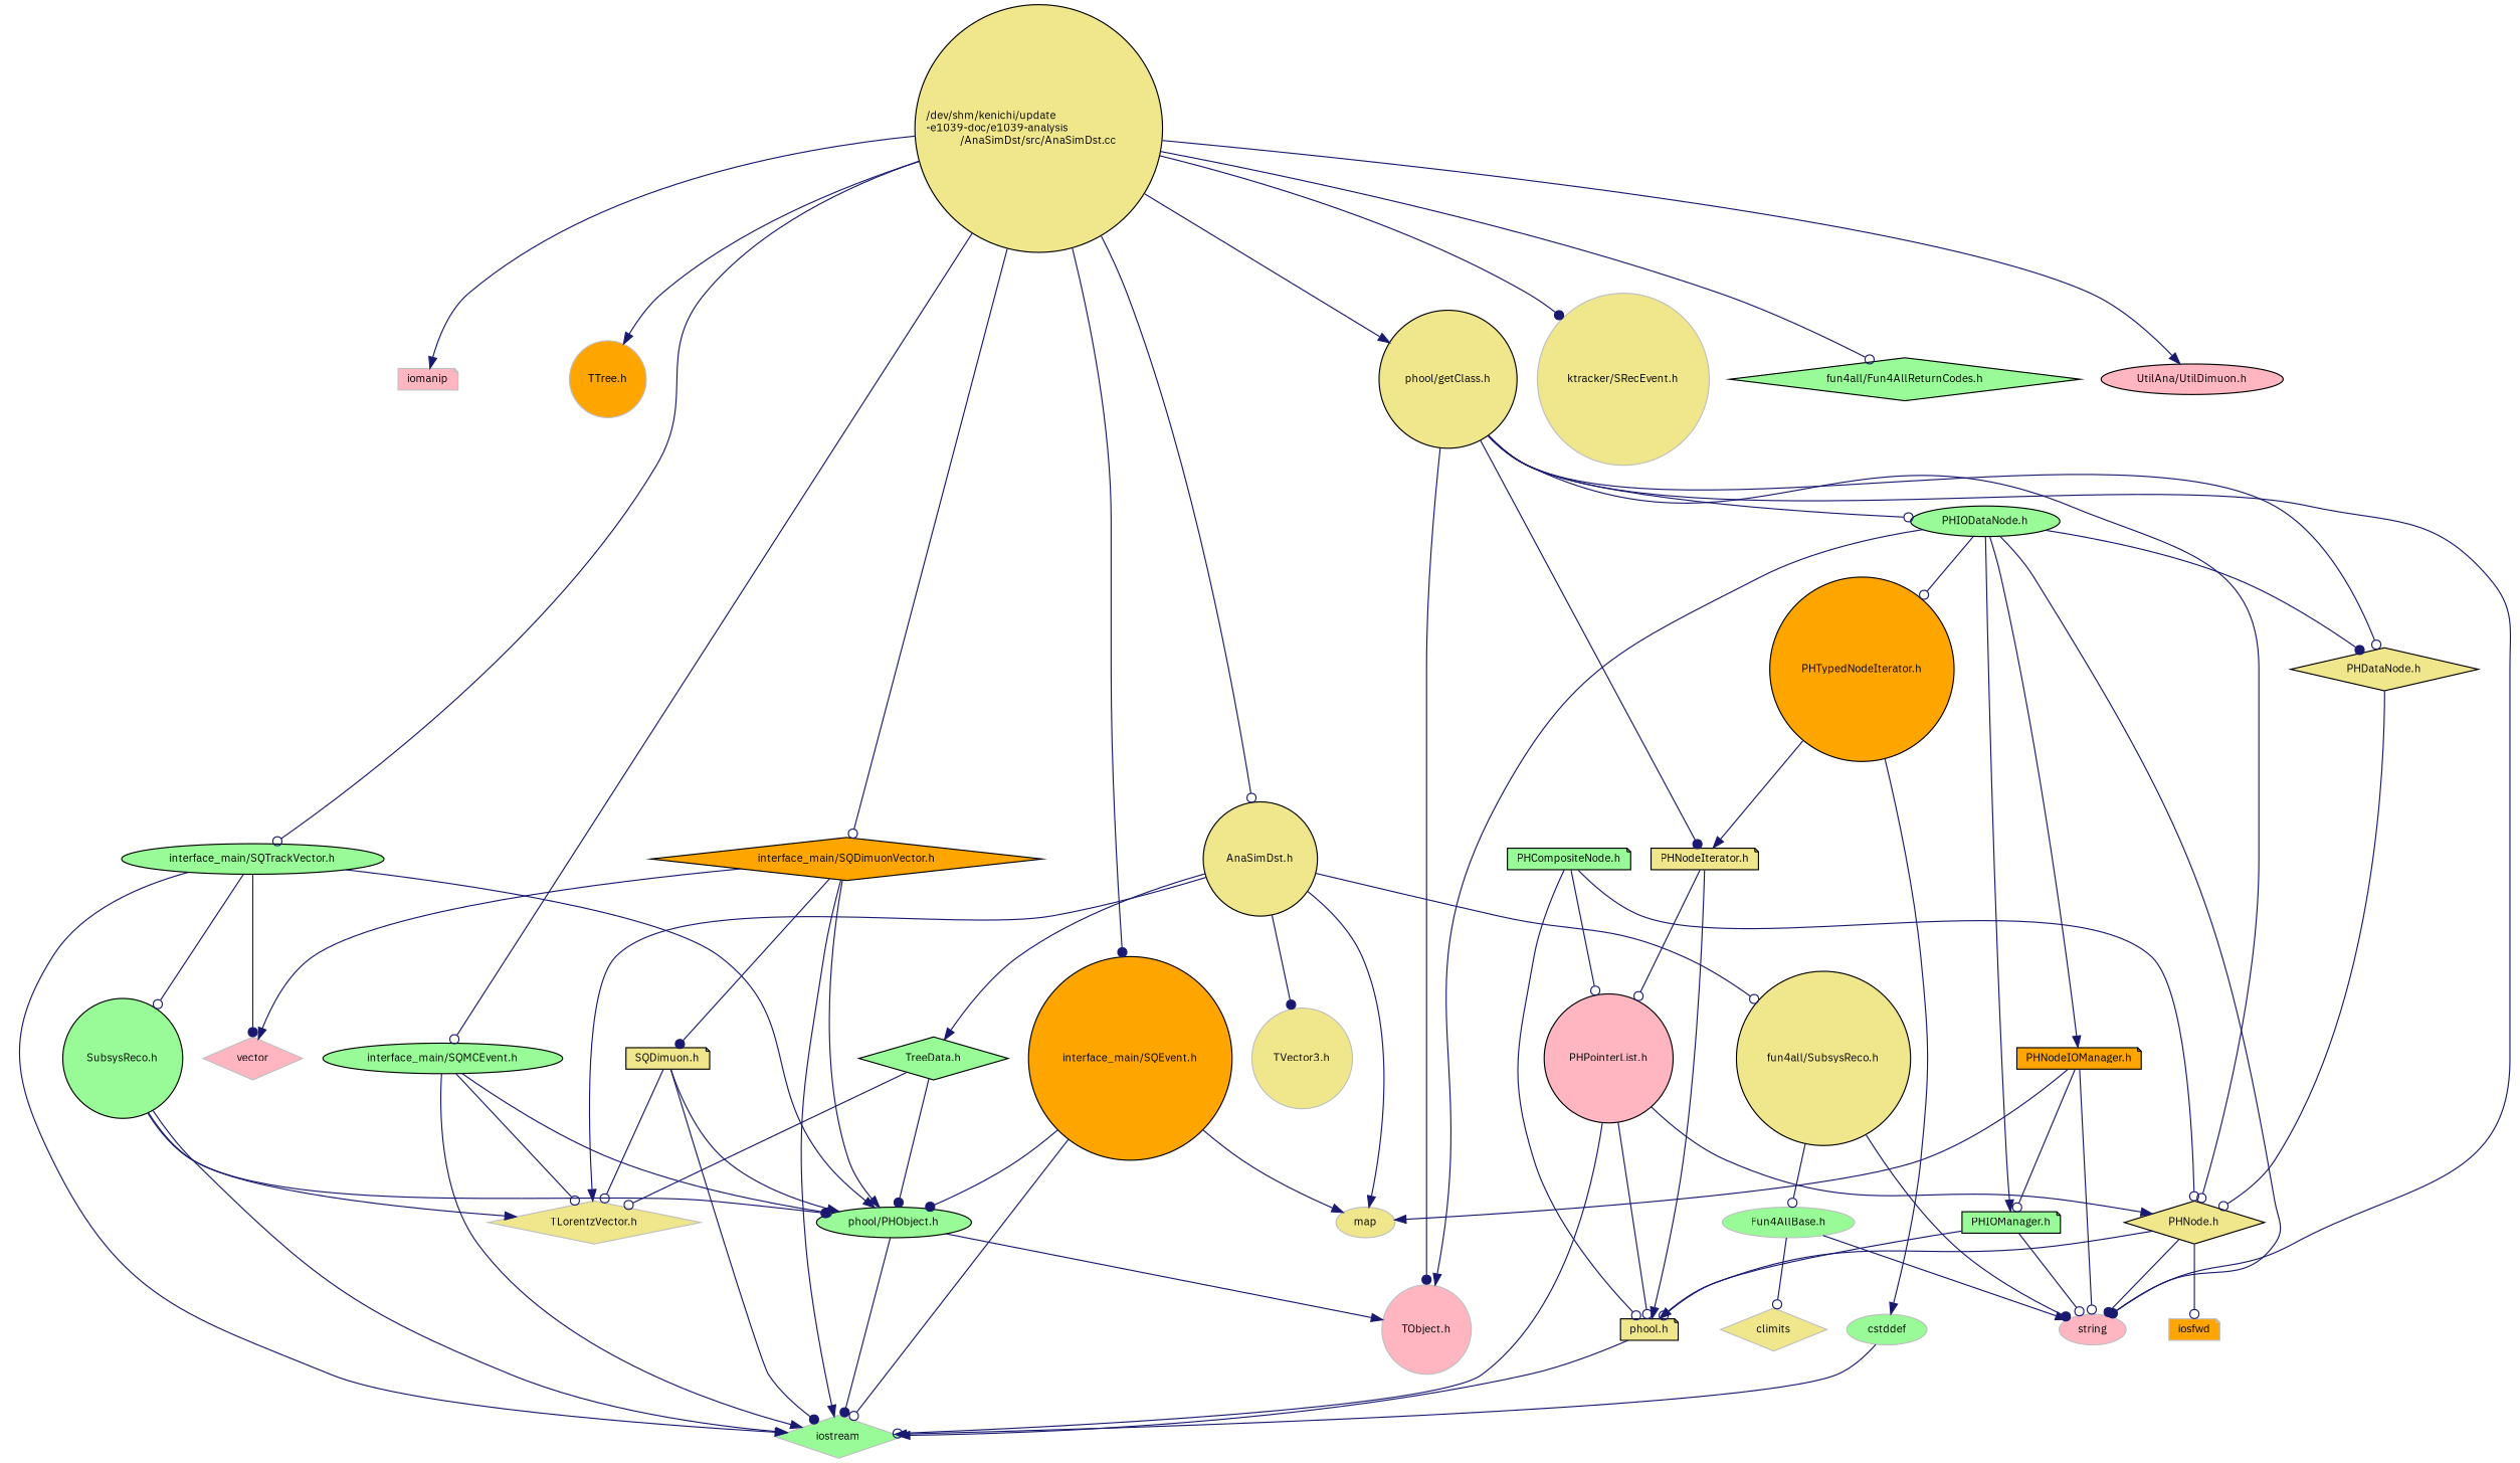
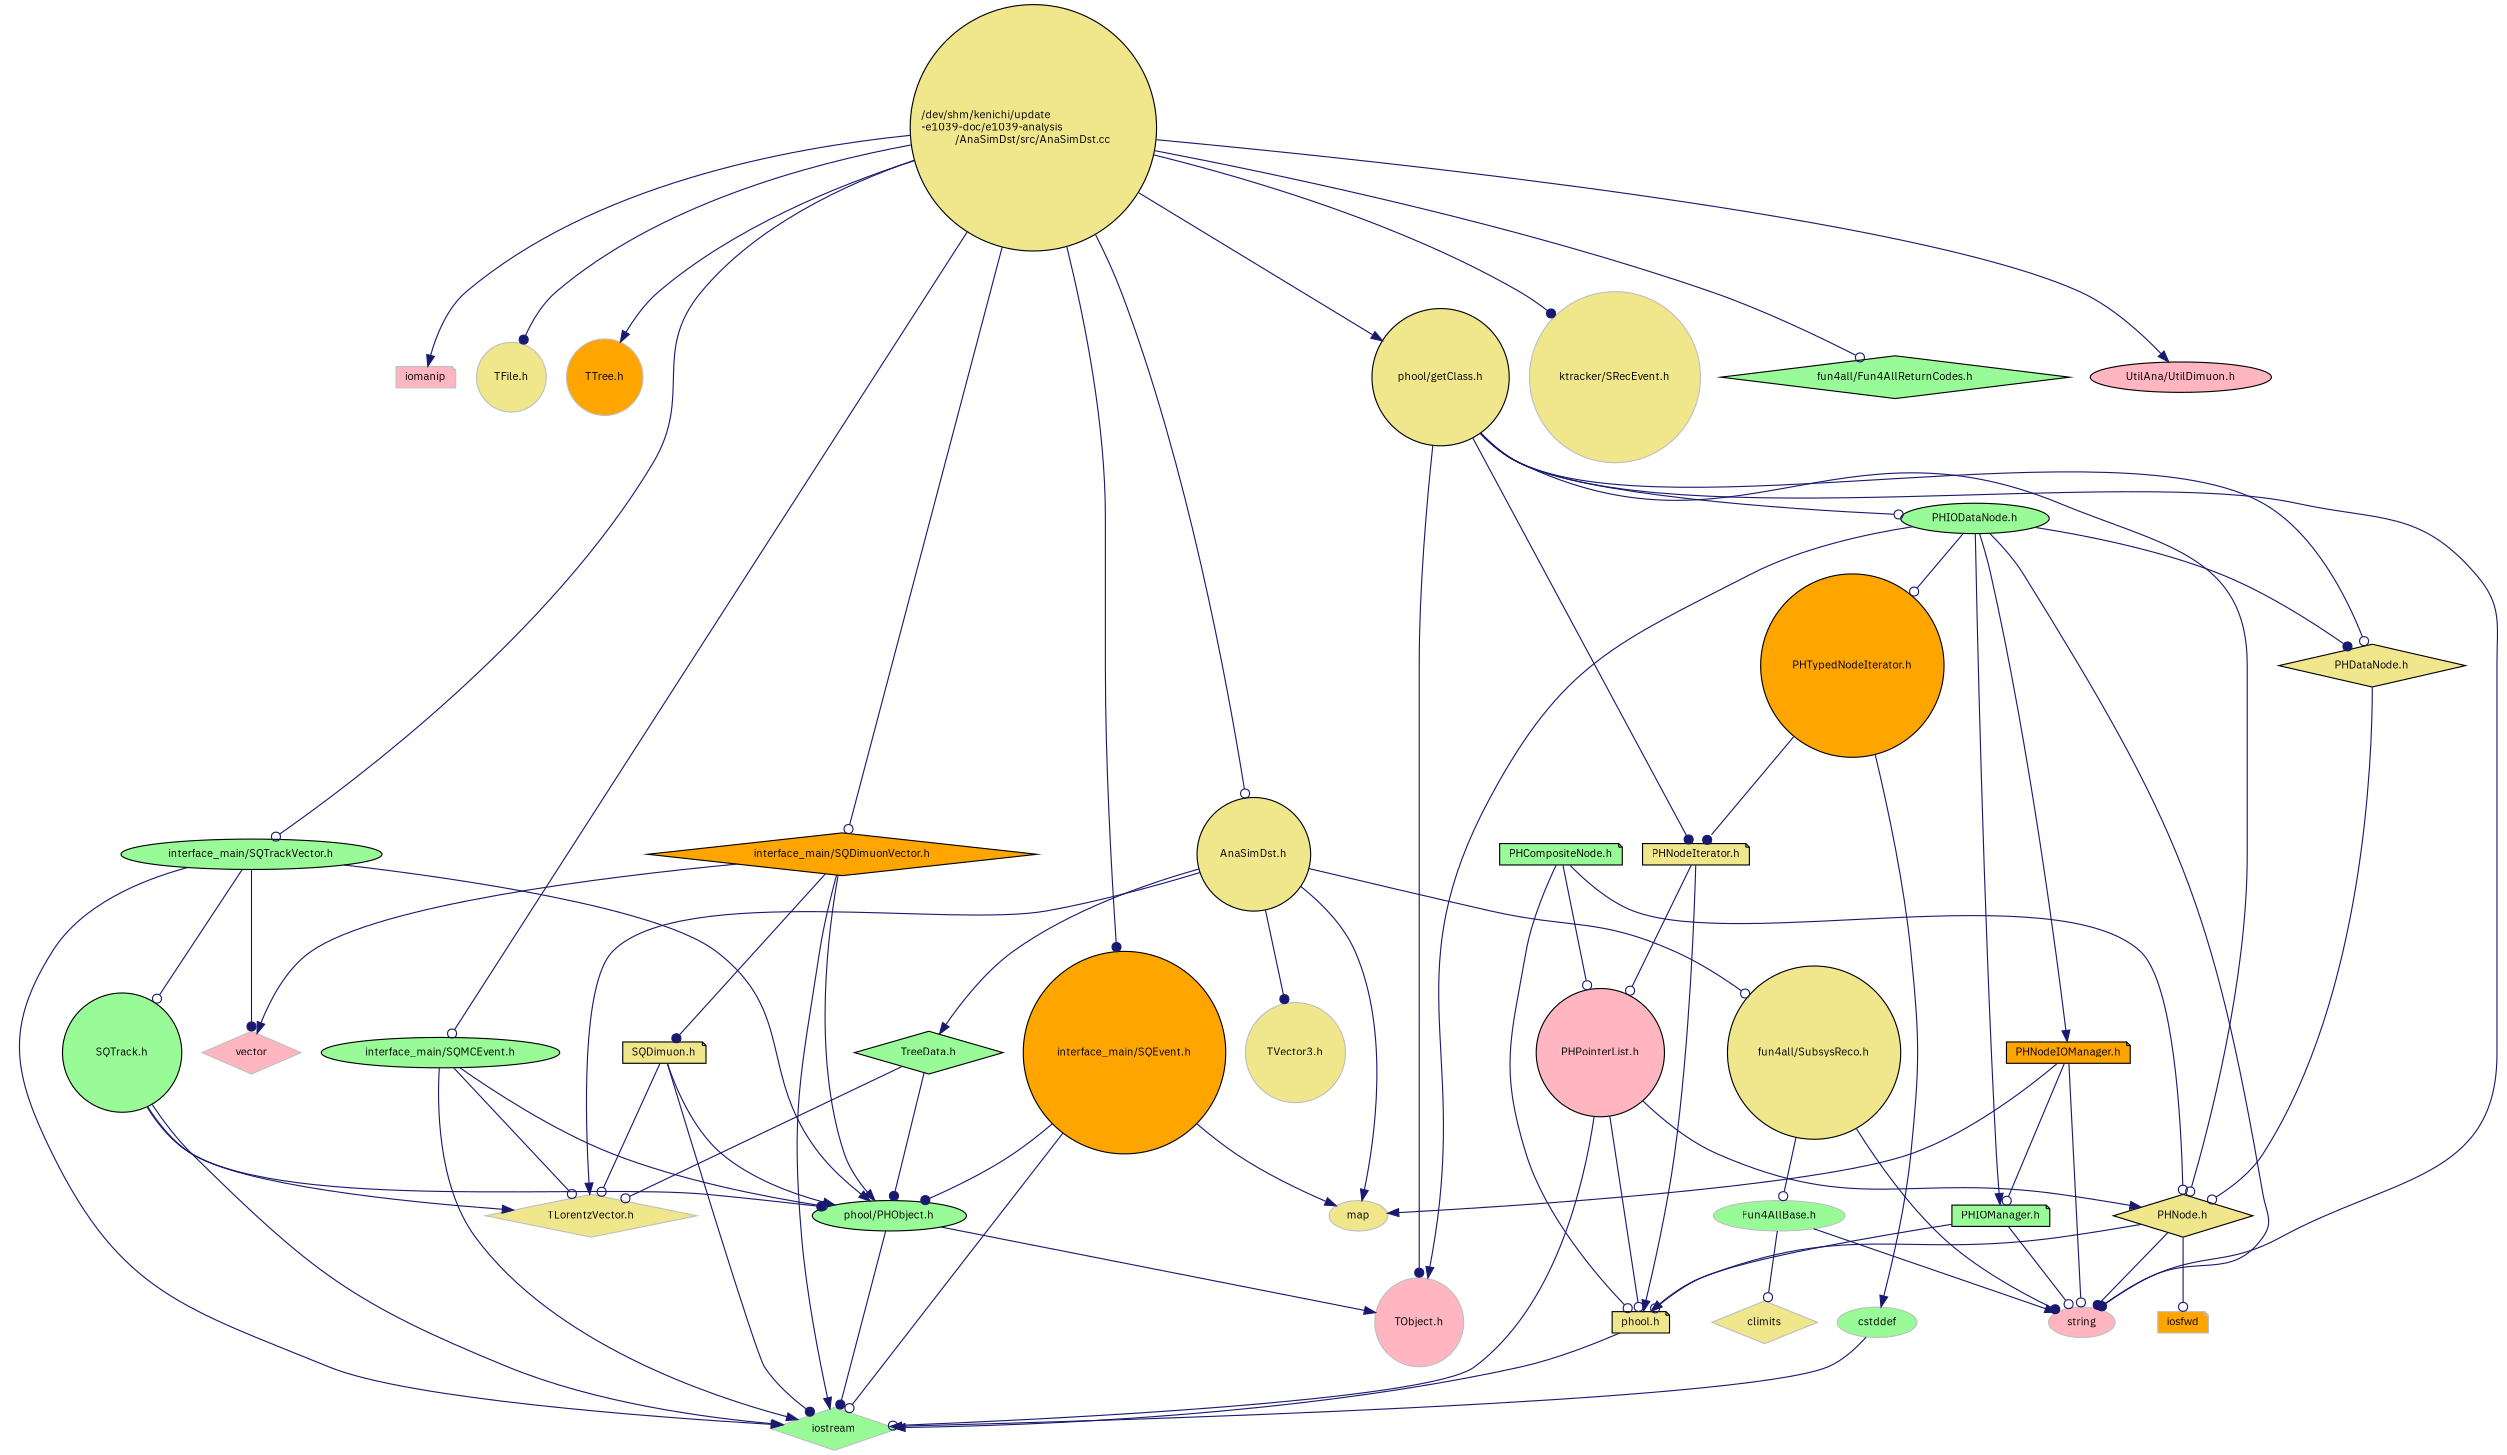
  digraph {
    fontname="IBM Plex Sans"
    node [color=black fillcolor=khaki fontname="IBM Plex Sans" fontsize=10 shape=circle style=filled]
    edge [arrowhead=odot color=midnightblue fontname="IBM Plex Sans" fontsize=10 labelfontname=FreeSans labelfontsize=10 style=solid]
    n1 [fontcolor=black height=0.2 label="/dev/shm/kenichi/update\l-e1039-doc/e1039-analysis\l/AnaSimDst/src/AnaSimDst.cc" width=0.4]
    n2 [color=grey75 fillcolor=lightpink height=0.2 label=iomanip shape=note width=0.4]
+   n3 [color=grey75 height=0.2 label="TFile.h" width=0.4]
    n4 [color=grey75 fillcolor=orange height=0.2 label="TTree.h" width=0.4]
    n5 [fillcolor=orange height=0.2 label="interface_main/SQEvent.h" width=0.4]
    n6 [fillcolor=palegreen height=0.2 label="interface_main/SQMCEvent.h" shape=ellipse width=0.4]
    n7 [fillcolor=palegreen height=0.2 label="interface_main/SQTrackVector.h" shape=ellipse width=0.4]
    n8 [fillcolor=orange height=0.2 label="interface_main/SQDimuonVector.h" shape=diamond width=0.4]
    n9 [color=grey75 height=0.2 label="ktracker/SRecEvent.h" width=0.4]
    n10 [fillcolor=palegreen height=0.2 label="fun4all/Fun4AllReturnCodes.h" shape=diamond width=0.4]
    n11 [height=0.2 label="phool/getClass.h" width=0.4]
    n12 [fillcolor=lightpink height=0.2 label="UtilAna/UtilDimuon.h" shape=ellipse width=0.4]
    n13 [height=0.2 label="AnaSimDst.h" width=0.4]
    n14 [fillcolor=palegreen height=0.2 label="phool/PHObject.h" shape=ellipse width=0.4]
    n15 [color=grey75 fillcolor=palegreen height=0.2 label=iostream shape=diamond width=0.4]
    n16 [color=grey75 height=0.2 label=map shape=ellipse width=0.4]
    n17 [color=grey75 height=0.2 label="TLorentzVector.h" shape=diamond width=0.4]
    n18 [color=grey75 fillcolor=lightpink height=0.2 label=vector shape=diamond width=0.4]
-   n19 [fillcolor=palegreen height=0.2 label="SubsysReco.h" width=0.4]
+   n19 [fillcolor=palegreen height=0.2 label="SQTrack.h" width=0.4]
    n20 [height=0.2 label="SQDimuon.h" shape=note width=0.4]
    n21 [color=grey75 fillcolor=lightpink height=0.2 label="TObject.h" width=0.4]
    n22 [height=0.2 label="PHNodeIterator.h" shape=note width=0.4]
    n23 [height=0.2 label="PHNode.h" shape=diamond width=0.4]
    n24 [color=grey75 fillcolor=lightpink height=0.2 label=string shape=ellipse width=0.4]
    n25 [fillcolor=palegreen height=0.2 label="PHIODataNode.h" shape=ellipse width=0.4]
    n26 [height=0.2 label="PHDataNode.h" shape=diamond width=0.4]
    n27 [color=grey75 height=0.2 label="TVector3.h" width=0.4]
    n28 [height=0.2 label="fun4all/SubsysReco.h" width=0.4]
    n29 [fillcolor=palegreen height=0.2 label="TreeData.h" shape=diamond width=0.4]
    n30 [height=0.2 label="phool.h" shape=note width=0.4]
    n31 [fillcolor=lightpink height=0.2 label="PHPointerList.h" width=0.4]
    n32 [color=grey75 fillcolor=orange height=0.2 label=iosfwd shape=note width=0.4]
    n33 [fillcolor=palegreen height=0.2 label="PHIOManager.h" shape=note width=0.4]
    n34 [fillcolor=orange height=0.2 label="PHNodeIOManager.h" shape=note width=0.4]
    n35 [fillcolor=orange height=0.2 label="PHTypedNodeIterator.h" width=0.4]
    n36 [fillcolor=palegreen height=0.2 label="PHCompositeNode.h" shape=note width=0.4]
    n37 [color=grey75 fillcolor=palegreen height=0.2 label=cstddef shape=ellipse width=0.4]
    n38 [color=grey75 fillcolor=palegreen height=0.2 label="Fun4AllBase.h" shape=ellipse width=0.4]
    n39 [color=grey75 height=0.2 label=climits shape=diamond width=0.4]
    n1 -> n2 [arrowhead=normal]
+   n1 -> n3 [arrowhead=dot]
    n1 -> n4 [arrowhead=normal]
    n1 -> n5 [arrowhead=dot]
    n1 -> n6
    n1 -> n7
    n1 -> n8
    n1 -> n9 [arrowhead=dot]
    n1 -> n10
    n1 -> n11 [arrowhead=normal]
    n1 -> n12 [arrowhead=normal]
    n1 -> n13
    n5 -> n14 [arrowhead=dot]
    n5 -> n15
    n5 -> n16 [arrowhead=normal]
    n6 -> n14
    n6 -> n15 [arrowhead=normal]
    n6 -> n17
    n7 -> n14 [arrowhead=normal]
    n7 -> n15 [arrowhead=normal]
    n7 -> n18 [arrowhead=dot]
    n7 -> n19
    n8 -> n14 [arrowhead=normal]
    n8 -> n15 [arrowhead=normal]
    n8 -> n18 [arrowhead=normal]
    n8 -> n20 [arrowhead=dot]
    n11 -> n21 [arrowhead=dot]
    n11 -> n22 [arrowhead=dot]
    n11 -> n23
    n11 -> n24
    n11 -> n25
    n11 -> n26
    n13 -> n16 [arrowhead=normal]
    n13 -> n17 [arrowhead=normal]
    n13 -> n27 [arrowhead=dot]
    n13 -> n28
    n13 -> n29 [arrowhead=normal]
    n14 -> n15 [arrowhead=dot]
    n14 -> n21 [arrowhead=normal]
    n19 -> n14 [arrowhead=dot]
    n19 -> n15 [arrowhead=normal]
    n19 -> n17 [arrowhead=normal]
    n20 -> n14 [arrowhead=normal]
    n20 -> n15 [arrowhead=dot]
    n20 -> n17
    n22 -> n30 [arrowhead=normal]
    n22 -> n31
    n23 -> n24 [arrowhead=dot]
    n23 -> n30 [arrowhead=normal]
    n23 -> n32
    n25 -> n21 [arrowhead=normal]
    n25 -> n24 [arrowhead=dot]
    n25 -> n26 [arrowhead=dot]
    n25 -> n33 [arrowhead=normal]
    n25 -> n34 [arrowhead=normal]
    n25 -> n35
    n26 -> n23
    n28 -> n24 [arrowhead=dot]
    n28 -> n38
    n29 -> n14 [arrowhead=dot]
    n29 -> n17
    n30 -> n15 [arrowhead=normal]
    n31 -> n15
    n31 -> n23 [arrowhead=normal]
    n31 -> n30
    n33 -> n24
    n33 -> n30
    n34 -> n16 [arrowhead=normal]
    n34 -> n24
    n34 -> n33
-   n35 -> n22 [arrowhead=normal]
+   n35 -> n22 [arrowhead=dot]
    n35 -> n37 [arrowhead=normal]
    n36 -> n23
    n36 -> n30
    n36 -> n31
    n37 -> n15 [arrowhead=normal]
    n38 -> n24 [arrowhead=normal]
    n38 -> n39
  }
